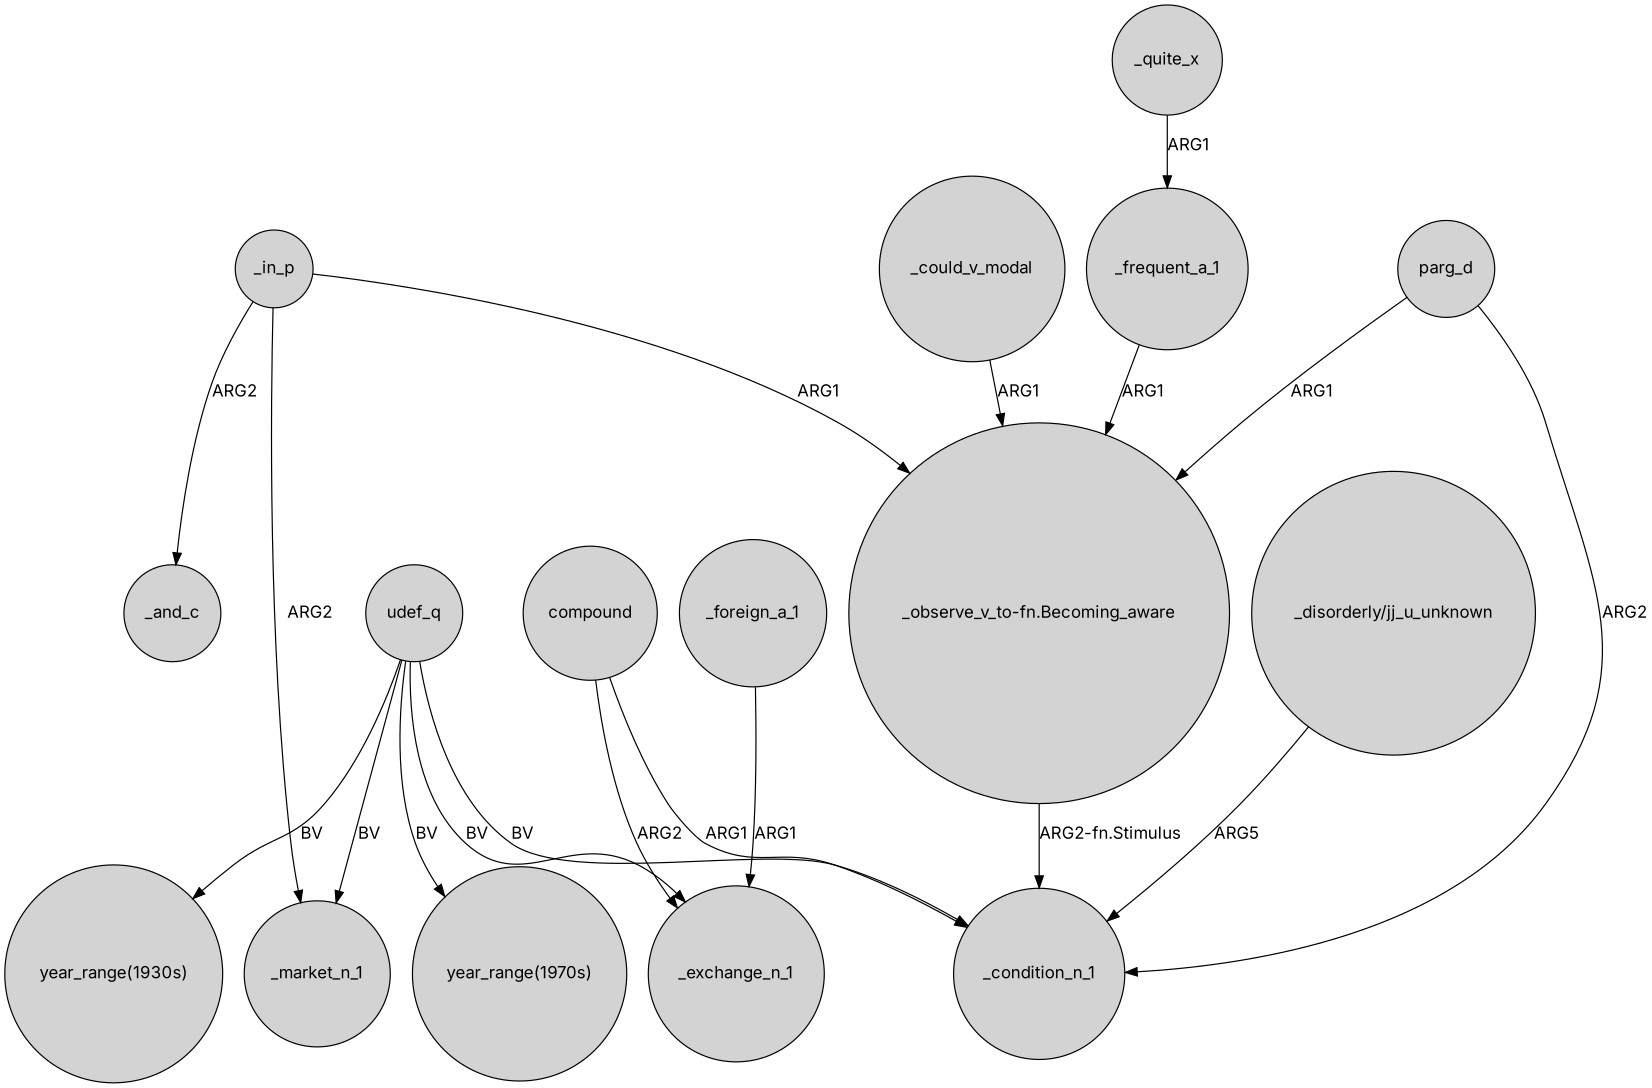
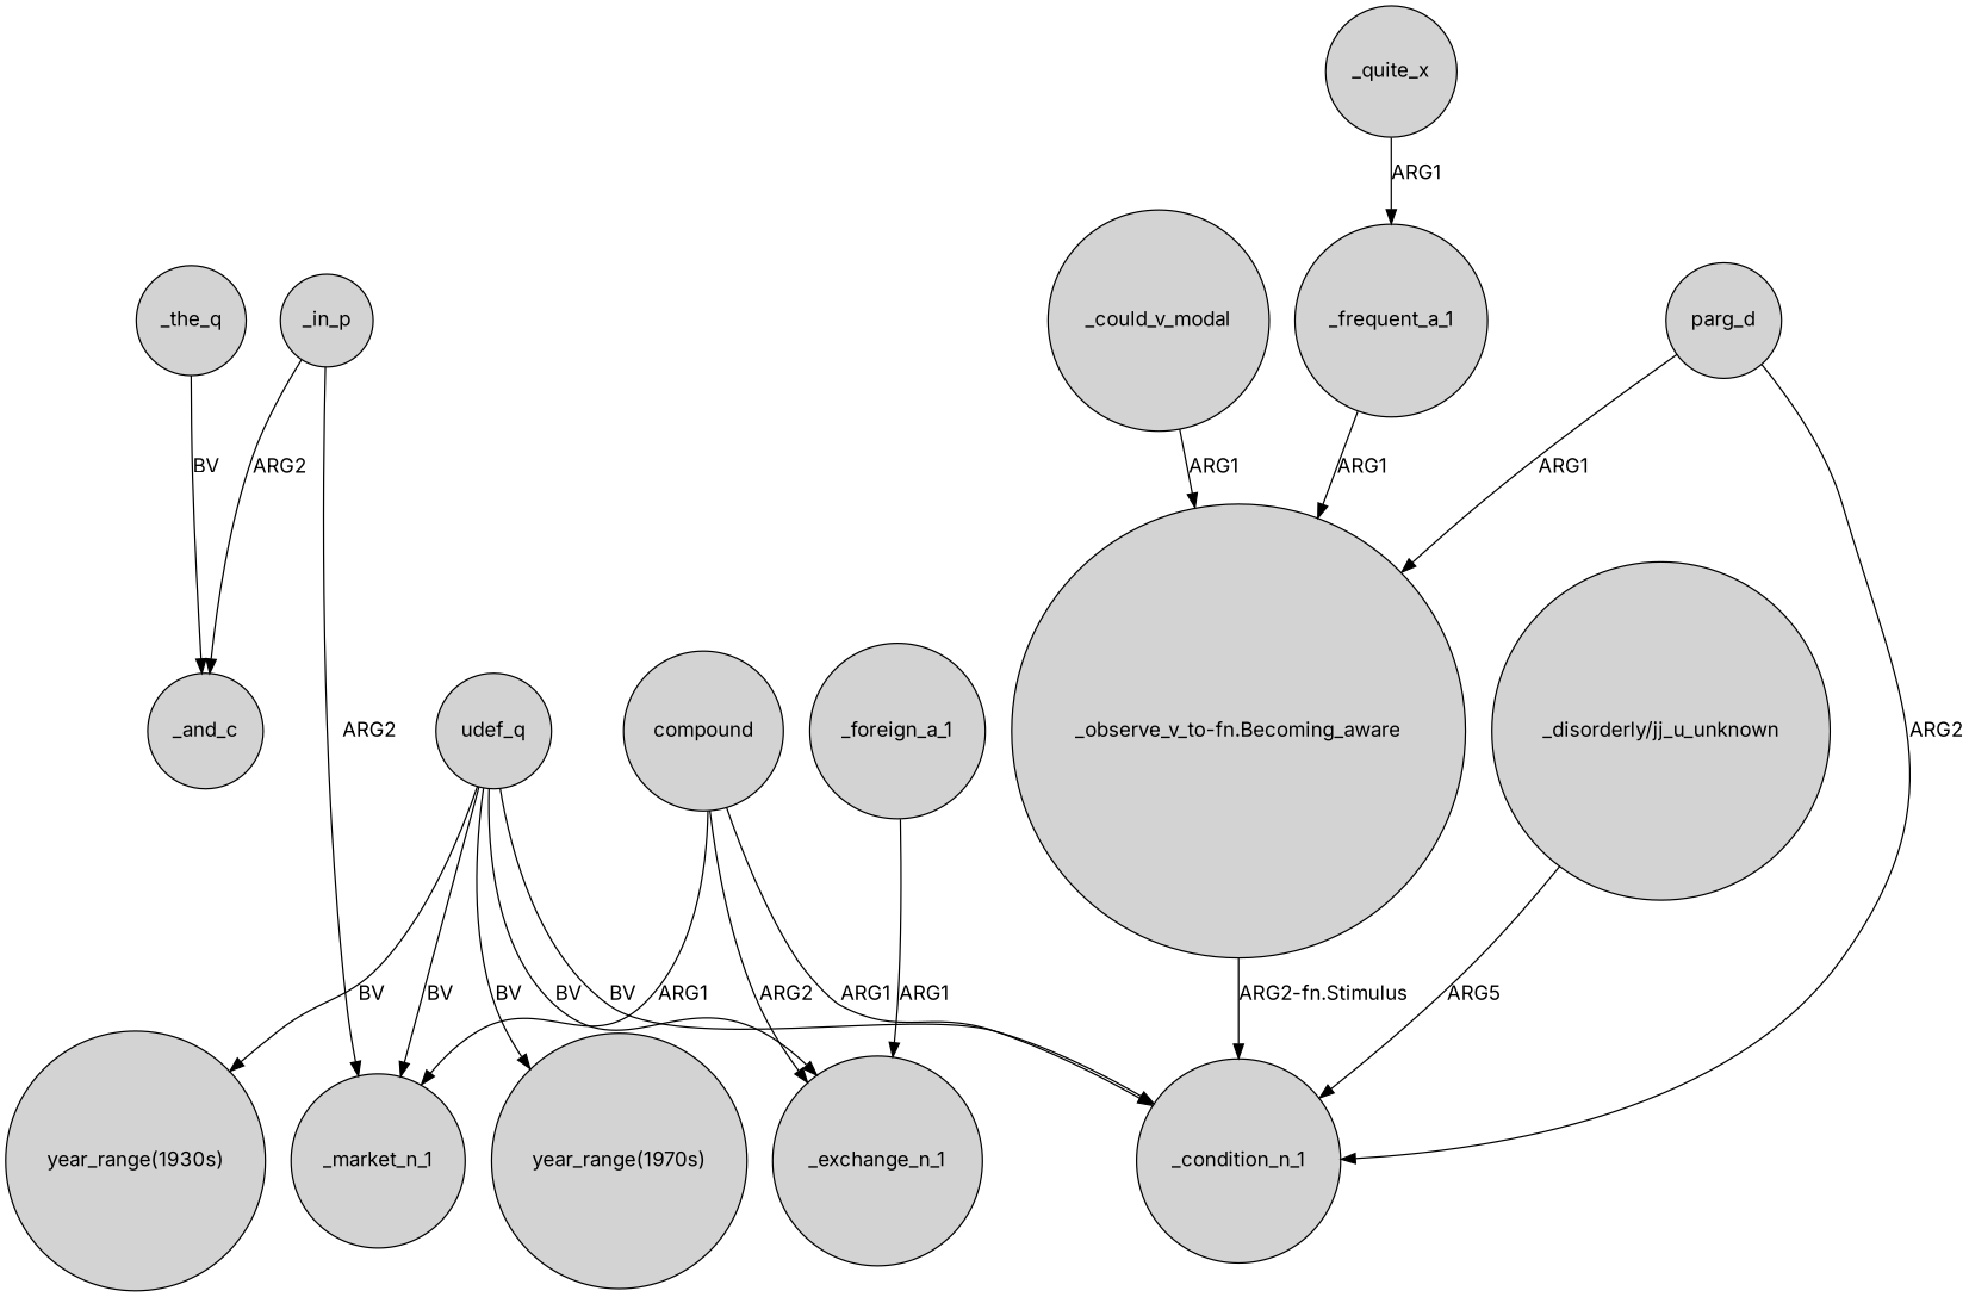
  digraph {
    fontname=Inter
    node [fontname=Inter shape=circle style=filled]
    edge [fontname=Inter]
+   _the_q
    _and_c
    _quite_x
    _frequent_a_1
    "_observe_v_to-fn.Becoming_aware"
    _condition_n_1
    _could_v_modal
    _foreign_a_1
    _exchange_n_1
    udef_q
    _market_n_1
    "year_range(1970s)"
    n13 [label="year_range(1930s)"]
    compound
    parg_d
    _in_p
    "_disorderly/jj_u_unknown"
+   _the_q -> _and_c [label=BV]
    _quite_x -> _frequent_a_1 [label=ARG1]
    _frequent_a_1 -> "_observe_v_to-fn.Becoming_aware" [label=ARG1]
    "_observe_v_to-fn.Becoming_aware" -> _condition_n_1 [label="ARG2-fn.Stimulus"]
    _could_v_modal -> "_observe_v_to-fn.Becoming_aware" [label=ARG1]
    _foreign_a_1 -> _exchange_n_1 [label=ARG1]
    udef_q -> _condition_n_1 [label=BV]
    udef_q -> _exchange_n_1 [label=BV]
    udef_q -> _market_n_1 [label=BV]
    udef_q -> "year_range(1970s)" [label=BV]
    udef_q -> n13 [label=BV]
    compound -> _condition_n_1 [label=ARG1]
    compound -> _exchange_n_1 [label=ARG2]
+   compound -> _market_n_1 [label=ARG1]
    parg_d -> "_observe_v_to-fn.Becoming_aware" [label=ARG1]
    parg_d -> _condition_n_1 [label=ARG2]
    _in_p -> _and_c [label=ARG2]
-   _in_p -> "_observe_v_to-fn.Becoming_aware" [label=ARG1]
    _in_p -> _market_n_1 [label=ARG2]
    "_disorderly/jj_u_unknown" -> _condition_n_1 [label=ARG5]
  }
